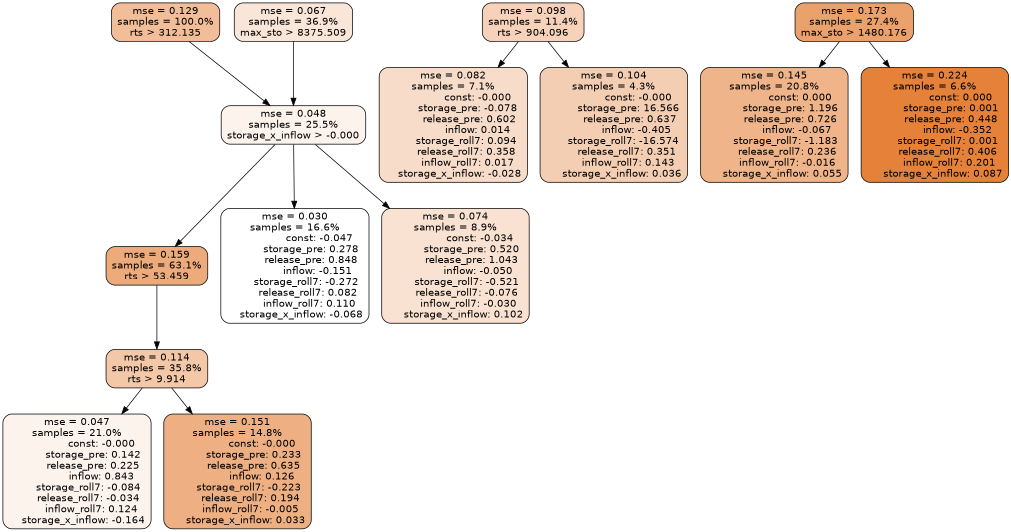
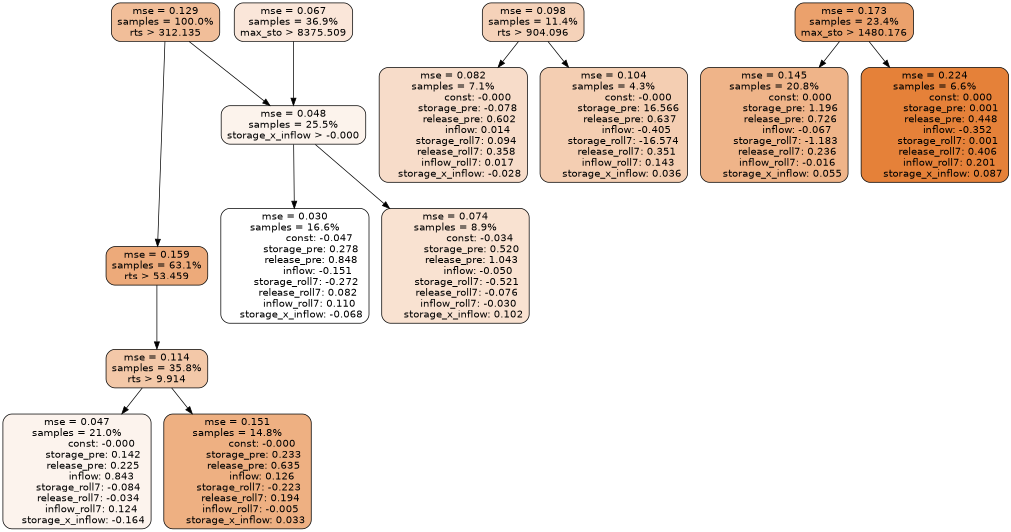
  digraph {
    fontname="DejaVu Sans"
    node [color=black fontname="DejaVu Sans" shape=rectangle style="filled, rounded"]
    edge [fontname="DejaVu Sans"]
    n1 [fillcolor="#f1be99" label="mse = 0.129\nsamples = 100.0%\nrts > 312.135"]
    n2 [fillcolor="#edaa7a" label="mse = 0.159\nsamples = 63.1%\nrts > 53.459"]
    n3 [fillcolor="#fcf3ec" label="mse = 0.048\nsamples = 25.5%\nstorage_x_inflow > -0.000"]
    n4 [fillcolor="#fae6d9" label="mse = 0.067\nsamples = 36.9%\nmax_sto > 8375.509"]
    n5 [fillcolor="#f3c8a8" label="mse = 0.114\nsamples = 35.8%\nrts > 9.914"]
    n6 [fillcolor="#ffffff" label="mse = 0.030\nsamples = 16.6%\n               const: -0.047\n          storage_pre: 0.278\n          release_pre: 0.848\n              inflow: -0.151\n       storage_roll7: -0.272\n        release_roll7: 0.082\n         inflow_roll7: 0.110\n    storage_x_inflow: -0.068"]
    n7 [fillcolor="#f9e2d1" label="mse = 0.074\nsamples = 8.9%\n               const: -0.034\n          storage_pre: 0.520\n          release_pre: 1.043\n              inflow: -0.050\n       storage_roll7: -0.521\n       release_roll7: -0.076\n        inflow_roll7: -0.030\n     storage_x_inflow: 0.102"]
    n8 [fillcolor="#f5d2b9" label="mse = 0.098\nsamples = 11.4%\nrts > 904.096"]
    n9 [fillcolor="#f7dcc9" label="mse = 0.082\nsamples = 7.1%\n               const: -0.000\n         storage_pre: -0.078\n          release_pre: 0.602\n               inflow: 0.014\n        storage_roll7: 0.094\n        release_roll7: 0.358\n         inflow_roll7: 0.017\n    storage_x_inflow: -0.028"]
    n10 [fillcolor="#f4ceb2" label="mse = 0.104\nsamples = 4.3%\n               const: -0.000\n         storage_pre: 16.566\n          release_pre: 0.637\n              inflow: -0.405\n      storage_roll7: -16.574\n        release_roll7: 0.351\n         inflow_roll7: 0.143\n     storage_x_inflow: 0.036"]
    n11 [fillcolor="#fcf3ed" label="mse = 0.047\nsamples = 21.0%\n               const: -0.000\n          storage_pre: 0.142\n          release_pre: 0.225\n               inflow: 0.843\n       storage_roll7: -0.084\n       release_roll7: -0.034\n         inflow_roll7: 0.124\n    storage_x_inflow: -0.164"]
    n12 [fillcolor="#eeb082" label="mse = 0.151\nsamples = 14.8%\n               const: -0.000\n          storage_pre: 0.233\n          release_pre: 0.635\n               inflow: 0.126\n       storage_roll7: -0.223\n        release_roll7: 0.194\n        inflow_roll7: -0.005\n     storage_x_inflow: 0.033"]
-   n13 [fillcolor="#eba16c" label="mse = 0.173\nsamples = 27.4%\nmax_sto > 1480.176"]
+   n13 [fillcolor="#eba16c" label="mse = 0.173\nsamples = 23.4%\nmax_sto > 1480.176"]
    n14 [fillcolor="#efb489" label="mse = 0.145\nsamples = 20.8%\n                const: 0.000\n          storage_pre: 1.196\n          release_pre: 0.726\n              inflow: -0.067\n       storage_roll7: -1.183\n        release_roll7: 0.236\n        inflow_roll7: -0.016\n     storage_x_inflow: 0.055"]
    n15 [fillcolor="#e58139" label="mse = 0.224\nsamples = 6.6%\n                const: 0.000\n          storage_pre: 0.001\n          release_pre: 0.448\n              inflow: -0.352\n        storage_roll7: 0.001\n        release_roll7: 0.406\n         inflow_roll7: 0.201\n     storage_x_inflow: 0.087"]
-   n3 -> n2
+   n1 -> n2
    n1 -> n3
    n2 -> n5
    n3 -> n6
    n3 -> n7
    n4 -> n3
    n5 -> n11
    n5 -> n12
    n8 -> n9
    n8 -> n10
    n13 -> n14
    n13 -> n15
  }
